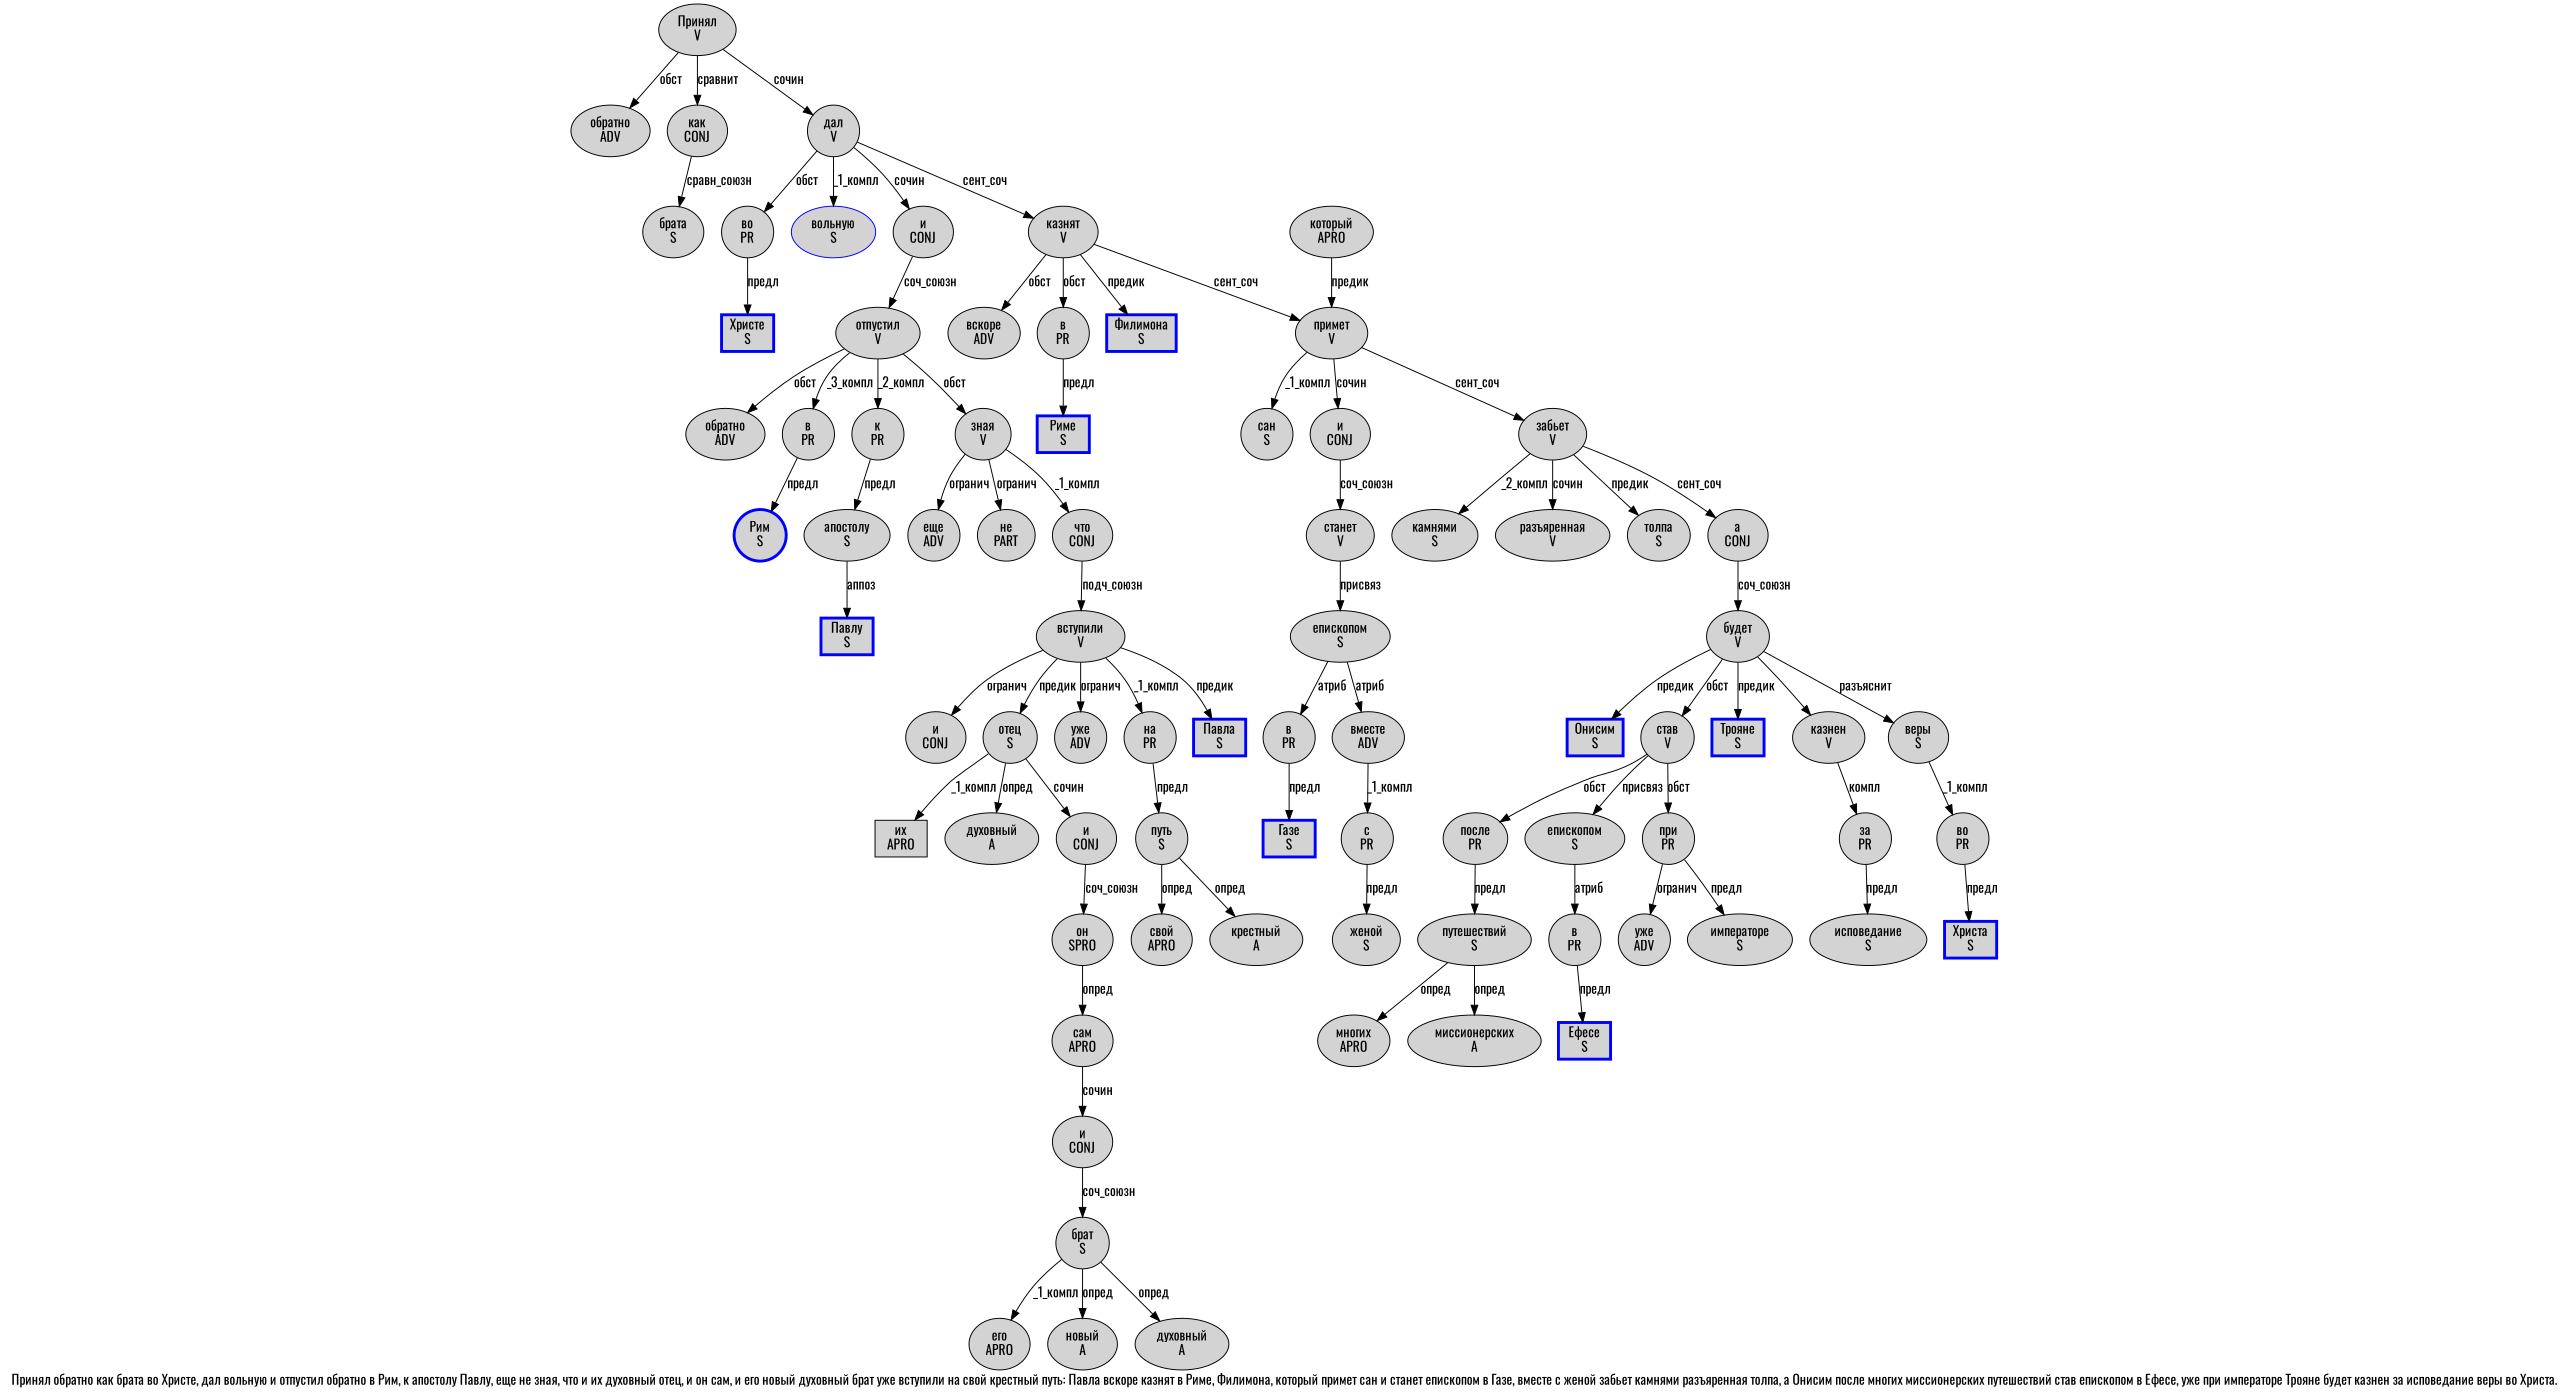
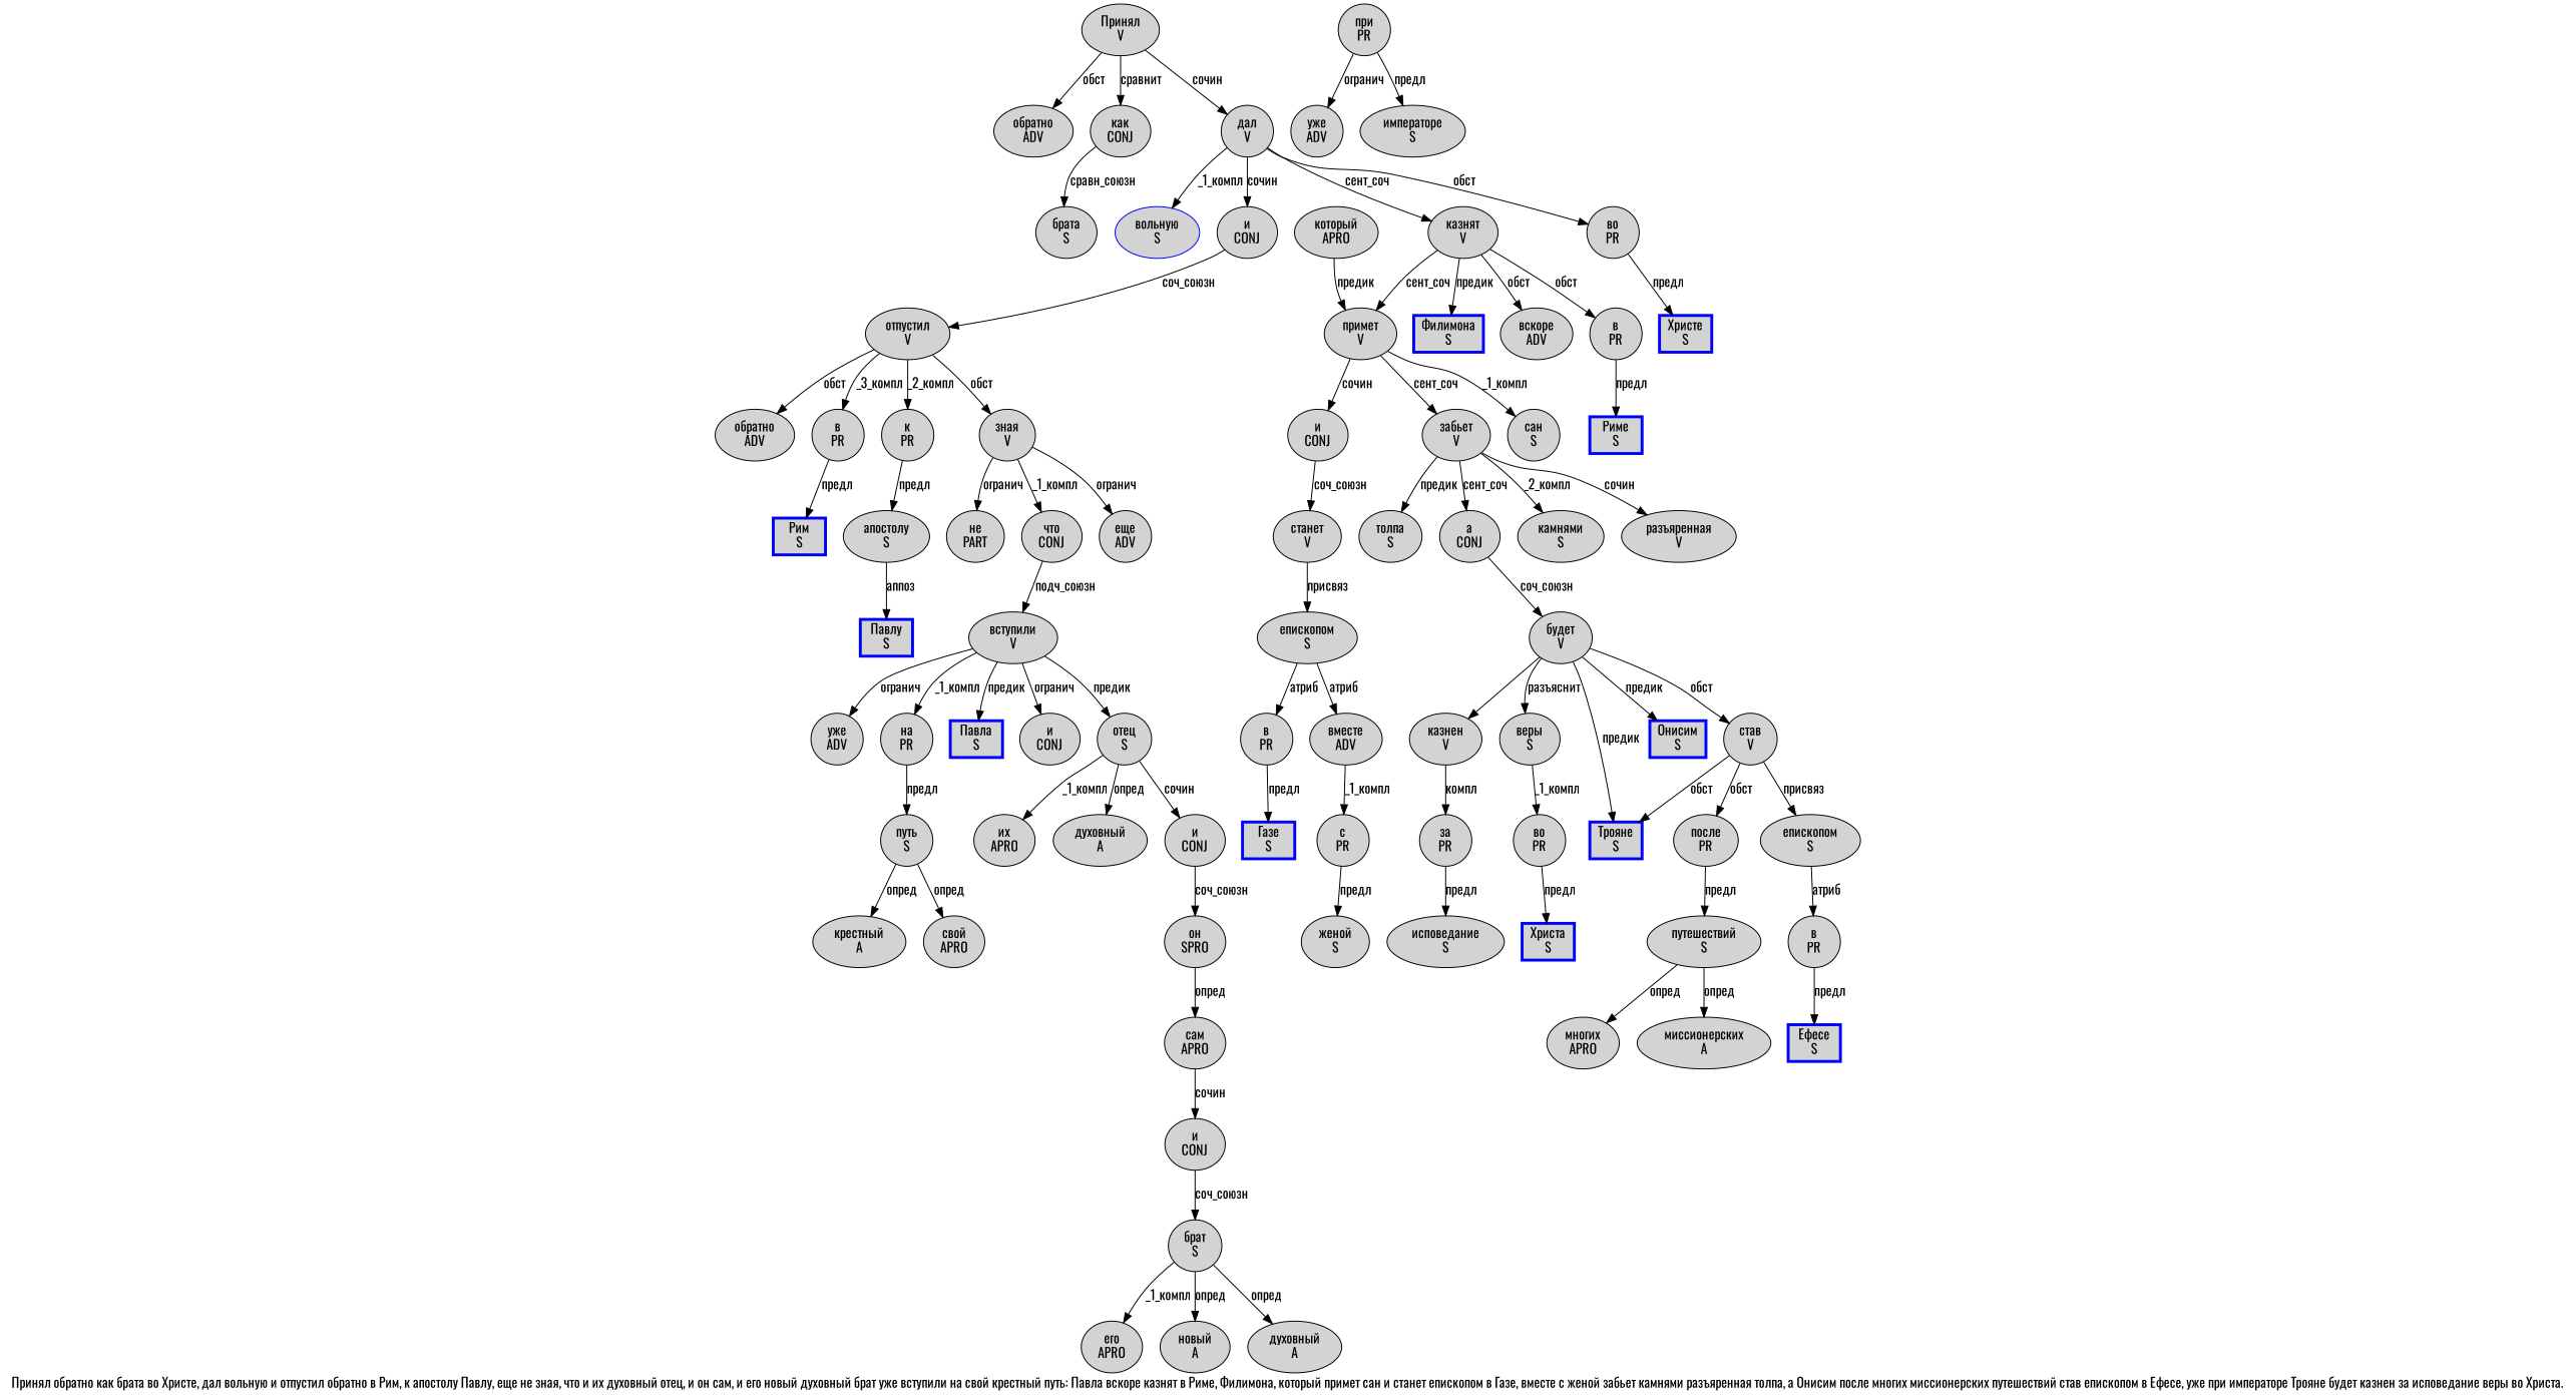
  digraph {
    fontname=Oswald
    label="Принял обратно как брата во Христе, дал вольную и отпустил обратно в Рим, к апостолу Павлу, еще не зная, что и их духовный отец, и он сам, и его новый духовный брат уже вступили на свой крестный путь: Павла вскоре казнят в Риме, Филимона, который примет сан и станет епископом в Газе, вместе с женой забьет камнями разъяренная толпа, а Онисим после многих миссионерских путешествий став епископом в Ефесе, уже при императоре Трояне будет казнен за исповедание веры во Христа."
    node [fillcolor=lightgray fontname=Oswald penwidth=1 shape=ellipse style=filled]
    edge [fontname=Oswald]
    n1 [label="Принял\nV"]
    n2 [label="обратно\nADV"]
    n3 [label="как\nCONJ"]
    n4 [label="дал\nV"]
    n5 [label="брата\nS"]
    n6 [label="во\nPR"]
    n7 [color=blue label="вольную\nS"]
    n8 [label="и\nCONJ"]
    n9 [label="казнят\nV"]
    n10 [color=blue label="Христе\nS" penwidth=3 shape=box]
    n11 [label="отпустил\nV"]
    n12 [label="вскоре\nADV"]
    n13 [label="в\nPR"]
    n14 [color=blue label="Филимона\nS" penwidth=3 shape=box]
    n15 [label="примет\nV"]
    n16 [label="обратно\nADV"]
    n17 [label="в\nPR"]
    n18 [label="к\nPR"]
    n19 [label="зная\nV"]
-   n20 [color=blue label="Рим\nS" penwidth=3]
+   n20 [color=blue label="Рим\nS" penwidth=3 shape=box]
    n21 [label="апостолу\nS"]
    n22 [label="еще\nADV"]
    n23 [label="не\nPART"]
    n24 [label="что\nCONJ"]
    n25 [color=blue label="Павлу\nS" penwidth=3 shape=box]
    n26 [label="вступили\nV"]
    n27 [label="и\nCONJ"]
    n28 [label="отец\nS"]
    n29 [label="уже\nADV"]
    n30 [label="на\nPR"]
    n31 [color=blue label="Павла\nS" penwidth=3 shape=box]
-   n32 [label="их\nAPRO" shape=box]
+   n32 [label="их\nAPRO"]
    n33 [label="духовный\nA"]
    n34 [label="и\nCONJ"]
    n35 [label="он\nSPRO"]
    n36 [label="сам\nAPRO"]
    n37 [label="и\nCONJ"]
    n38 [label="брат\nS"]
    n39 [label="его\nAPRO"]
    n40 [label="новый\nA"]
    n41 [label="духовный\nA"]
    n42 [label="путь\nS"]
    n43 [label="свой\nAPRO"]
    n44 [label="крестный\nA"]
    n45 [color=blue label="Риме\nS" penwidth=3 shape=box]
    n46 [label="сан\nS"]
    n47 [label="и\nCONJ"]
    n48 [label="забьет\nV"]
    n49 [label="который\nAPRO"]
    n50 [label="станет\nV"]
    n51 [label="камнями\nS"]
    n52 [label="разъяренная\nV"]
    n53 [label="толпа\nS"]
    n54 [label="а\nCONJ"]
    n55 [label="епископом\nS"]
    n56 [label="в\nPR"]
    n57 [label="вместе\nADV"]
    n58 [color=blue label="Газе\nS" penwidth=3 shape=box]
    n59 [label="с\nPR"]
    n60 [label="женой\nS"]
    n61 [label="будет\nV"]
    n62 [color=blue label="Онисим\nS" penwidth=3 shape=box]
    n63 [label="став\nV"]
    n64 [color=blue label="Трояне\nS" penwidth=3 shape=box]
    n65 [label="казнен\nV"]
    n66 [label="веры\nS"]
    n67 [label="после\nPR"]
    n68 [label="путешествий\nS"]
    n69 [label="многих\nAPRO"]
    n70 [label="миссионерских\nA"]
    n71 [label="епископом\nS"]
    n72 [label="при\nPR"]
    n73 [label="в\nPR"]
    n74 [label="уже\nADV"]
    n75 [label="императоре\nS"]
    n76 [color=blue label="Ефесе\nS" penwidth=3 shape=box]
    n77 [label="за\nPR"]
    n78 [label="во\nPR"]
    n79 [label="исповедание\nS"]
    n80 [color=blue label="Христа\nS" penwidth=3 shape=box]
    n1 -> n2 [label="обст"]
    n1 -> n3 [label="сравнит"]
    n1 -> n4 [label="сочин"]
    n3 -> n5 [label="сравн_союзн"]
    n4 -> n6 [label="обст"]
    n4 -> n7 [label="_1_компл"]
    n4 -> n8 [label="сочин"]
    n4 -> n9 [label="сент_соч"]
    n6 -> n10 [label="предл"]
    n8 -> n11 [label="соч_союзн"]
    n9 -> n12 [label="обст"]
    n9 -> n13 [label="обст"]
    n9 -> n14 [label="предик"]
    n9 -> n15 [label="сент_соч"]
    n11 -> n16 [label="обст"]
    n11 -> n17 [label="_3_компл"]
    n11 -> n18 [label="_2_компл"]
    n11 -> n19 [label="обст"]
    n13 -> n45 [label="предл"]
    n15 -> n46 [label="_1_компл"]
    n15 -> n47 [label="сочин"]
    n15 -> n48 [label="сент_соч"]
    n17 -> n20 [label="предл"]
    n18 -> n21 [label="предл"]
    n19 -> n22 [label="огранич"]
    n19 -> n23 [label="огранич"]
    n19 -> n24 [label="_1_компл"]
    n21 -> n25 [label="аппоз"]
    n24 -> n26 [label="подч_союзн"]
    n26 -> n27 [label="огранич"]
    n26 -> n28 [label="предик"]
    n26 -> n29 [label="огранич"]
    n26 -> n30 [label="_1_компл"]
    n26 -> n31 [label="предик"]
    n28 -> n32 [label="_1_компл"]
    n28 -> n33 [label="опред"]
    n28 -> n34 [label="сочин"]
    n30 -> n42 [label="предл"]
    n34 -> n35 [label="соч_союзн"]
    n35 -> n36 [label="опред"]
    n36 -> n37 [label="сочин"]
    n37 -> n38 [label="соч_союзн"]
    n38 -> n39 [label="_1_компл"]
    n38 -> n40 [label="опред"]
    n38 -> n41 [label="опред"]
    n42 -> n43 [label="опред"]
    n42 -> n44 [label="опред"]
    n47 -> n50 [label="соч_союзн"]
    n48 -> n51 [label="_2_компл"]
    n48 -> n52 [label="сочин"]
    n48 -> n53 [label="предик"]
    n48 -> n54 [label="сент_соч"]
    n49 -> n15 [label="предик"]
    n50 -> n55 [label="присвяз"]
    n54 -> n61 [label="соч_союзн"]
    n55 -> n56 [label="атриб"]
    n55 -> n57 [label="атриб"]
    n56 -> n58 [label="предл"]
    n57 -> n59 [label="_1_компл"]
    n59 -> n60 [label="предл"]
    n61 -> n62 [label="предик"]
    n61 -> n63 [label="обст"]
    n61 -> n64 [label="предик"]
    n61 -> n65
    n61 -> n66 [label="разъяснит"]
    n63 -> n67 [label="обст"]
    n63 -> n71 [label="присвяз"]
-   n63 -> n72 [label="обст"]
+   n63 -> n64 [label="обст"]
    n65 -> n77 [label="компл"]
    n66 -> n78 [label="_1_компл"]
    n67 -> n68 [label="предл"]
    n68 -> n69 [label="опред"]
    n68 -> n70 [label="опред"]
    n71 -> n73 [label="атриб"]
    n72 -> n74 [label="огранич"]
    n72 -> n75 [label="предл"]
    n73 -> n76 [label="предл"]
    n77 -> n79 [label="предл"]
    n78 -> n80 [label="предл"]
  }
